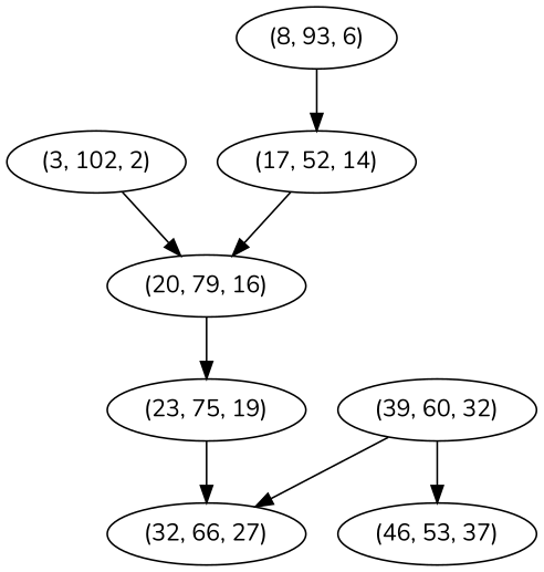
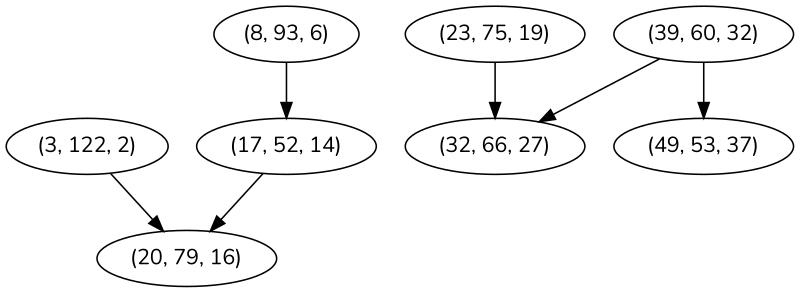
  digraph {
    fontname=Nunito
    node [fontname=Nunito]
    edge [fontname=Nunito]
-   "(3, 102, 2)"
+   "(3, 102, 2)" [label="(3, 122, 2)"]
    "(20, 79, 16)"
    n3 [label="(17, 52, 14)"]
    "(8, 93, 6)"
    "(23, 75, 19)"
    "(32, 66, 27)"
    "(39, 60, 32)"
-   "(46, 53, 37)"
+   "(46, 53, 37)" [label="(49, 53, 37)"]
    "(3, 102, 2)" -> "(20, 79, 16)"
-   "(20, 79, 16)" -> "(23, 75, 19)"
    n3 -> "(20, 79, 16)"
    "(8, 93, 6)" -> n3
    "(23, 75, 19)" -> "(32, 66, 27)"
    "(39, 60, 32)" -> "(32, 66, 27)"
    "(39, 60, 32)" -> "(46, 53, 37)"
  }
